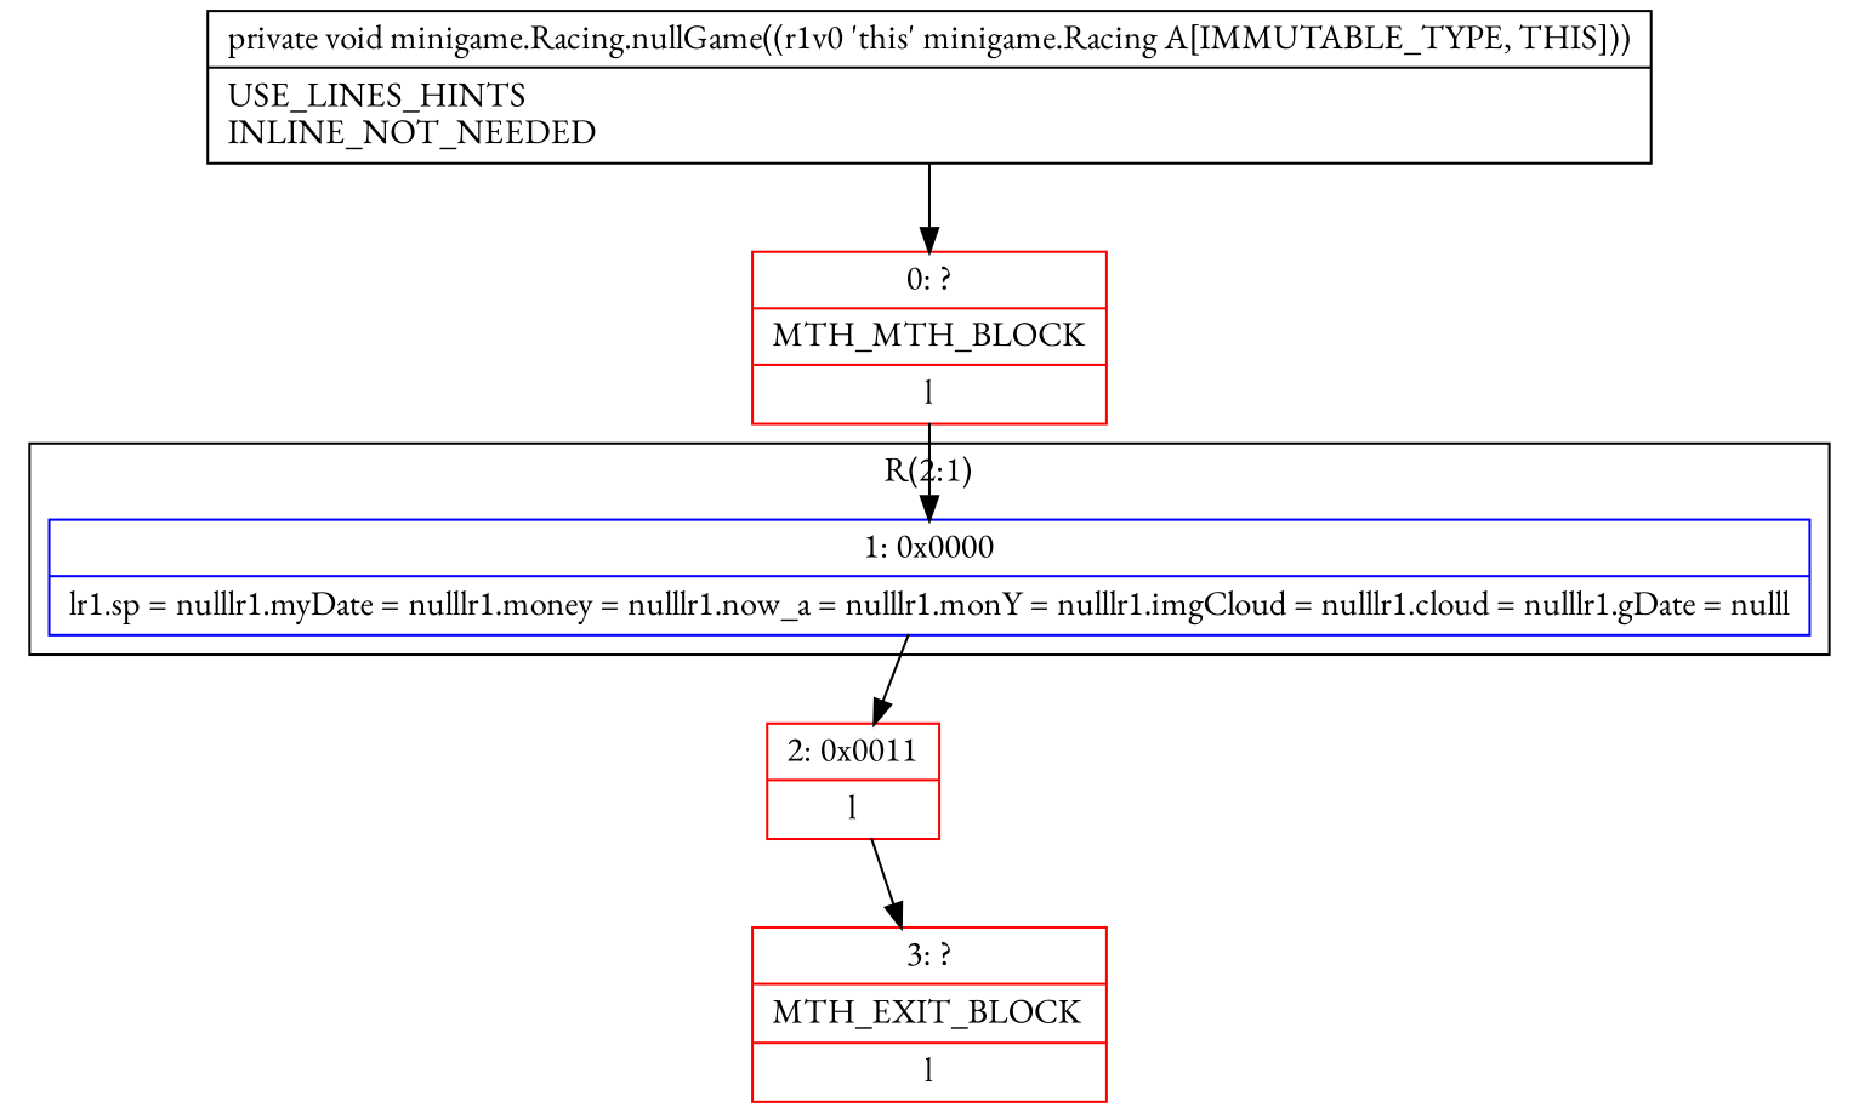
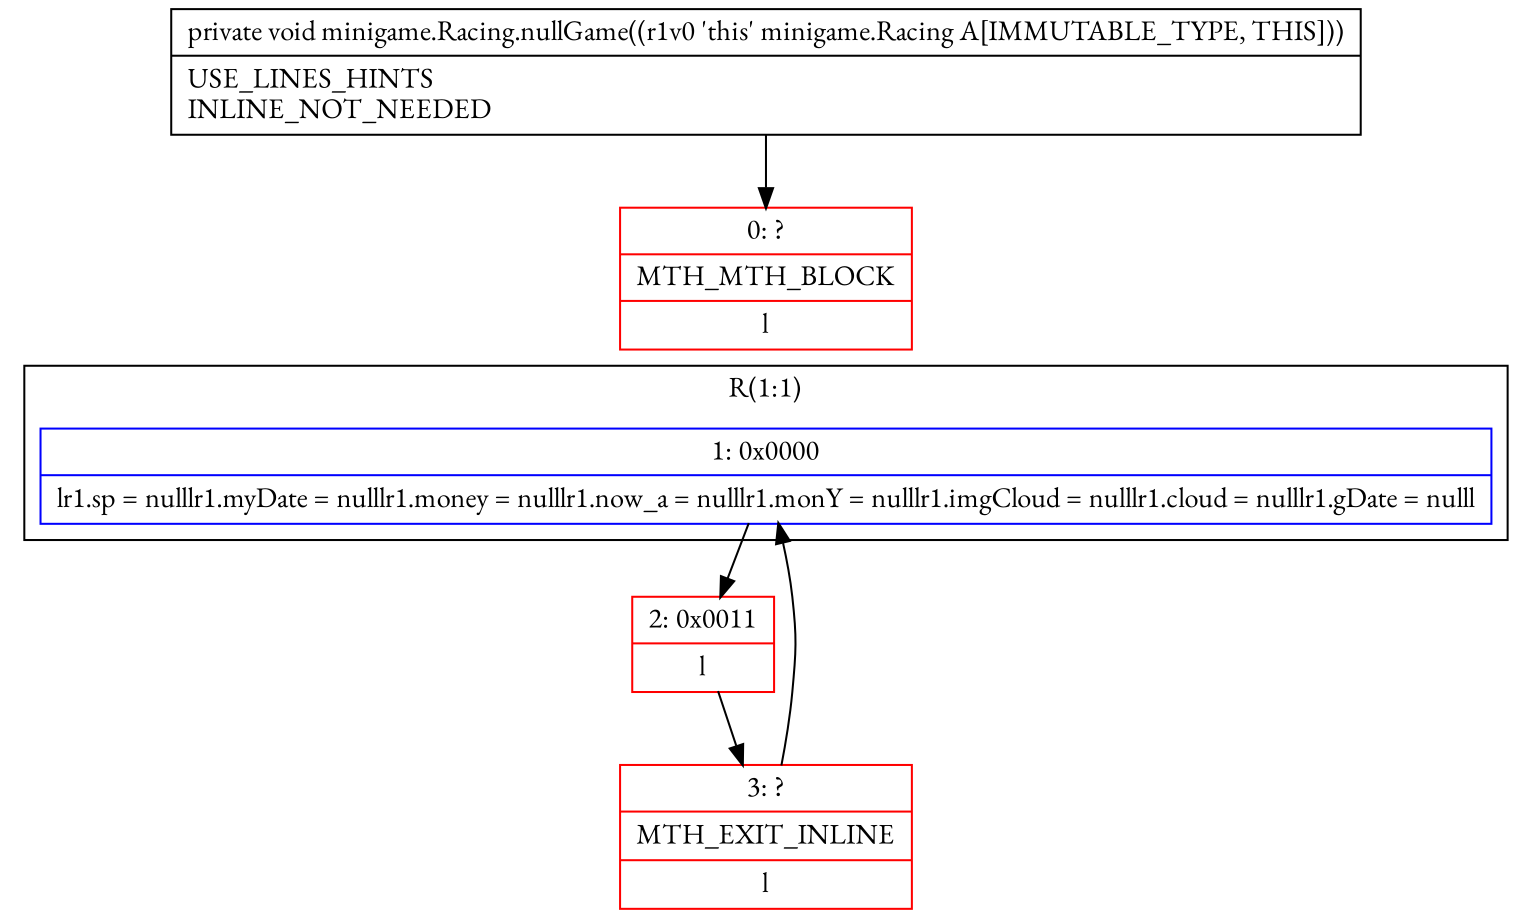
  digraph {
    fontname="EB Garamond"
    node [color=red fontname="EB Garamond" shape=record]
    edge [fontname="EB Garamond"]
    n1 [color=blue label="{1\:\ 0x0000|lr1.sp = nulllr1.myDate = nulllr1.money = nulllr1.now_a = nulllr1.monY = nulllr1.imgCloud = nulllr1.cloud = nulllr1.gDate = nulll}"]
    n2 [label="{2\:\ 0x0011|l}"]
-   n3 [label="{3\:\ ?|MTH_EXIT_BLOCK\l|l}"]
+   n3 [label="{3\:\ ?|MTH_EXIT_INLINE\l|l}"]
    n4 [label="{0\:\ ?|MTH_MTH_BLOCK\l|l}"]
    n5 [label="{private void minigame.Racing.nullGame((r1v0 'this' minigame.Racing A[IMMUTABLE_TYPE, THIS]))  | USE_LINES_HINTS\lINLINE_NOT_NEEDED\l}" color=""]
    subgraph cluster_1 {
-     label="R(2:1)"
+     label="R(1:1)"
      n1
    }
    n1 -> n2
    n2 -> n3
-   n4 -> n1
+   n3 -> n1
    n5 -> n4
  }
